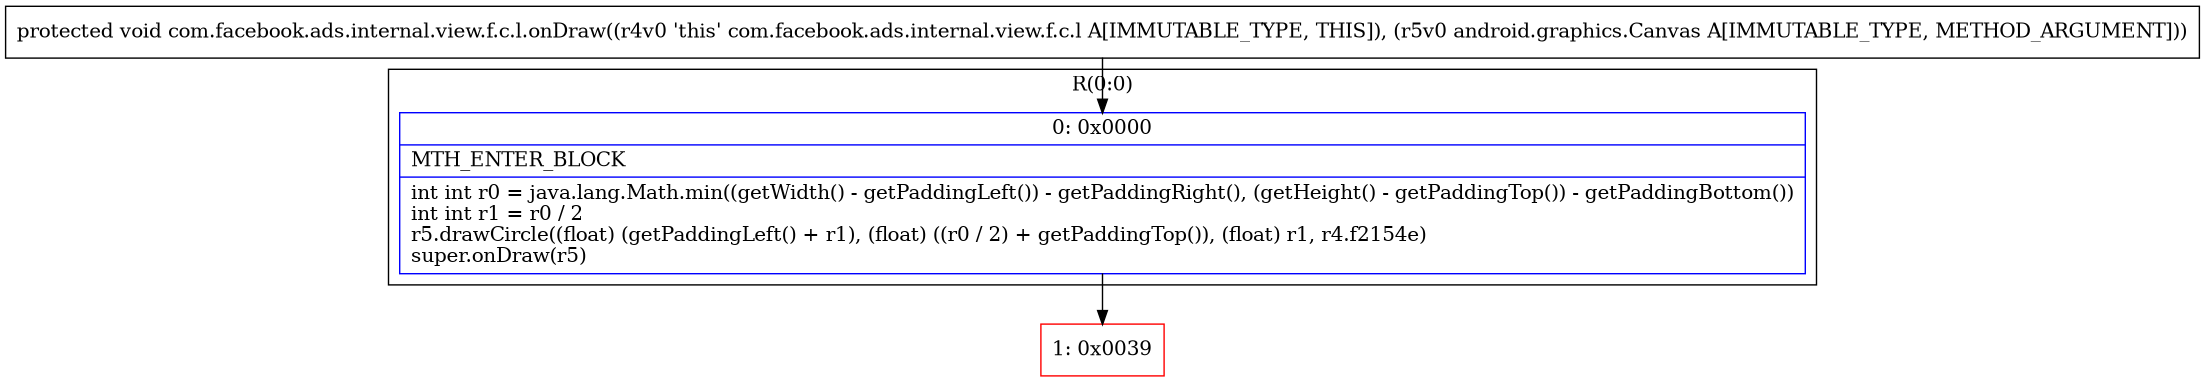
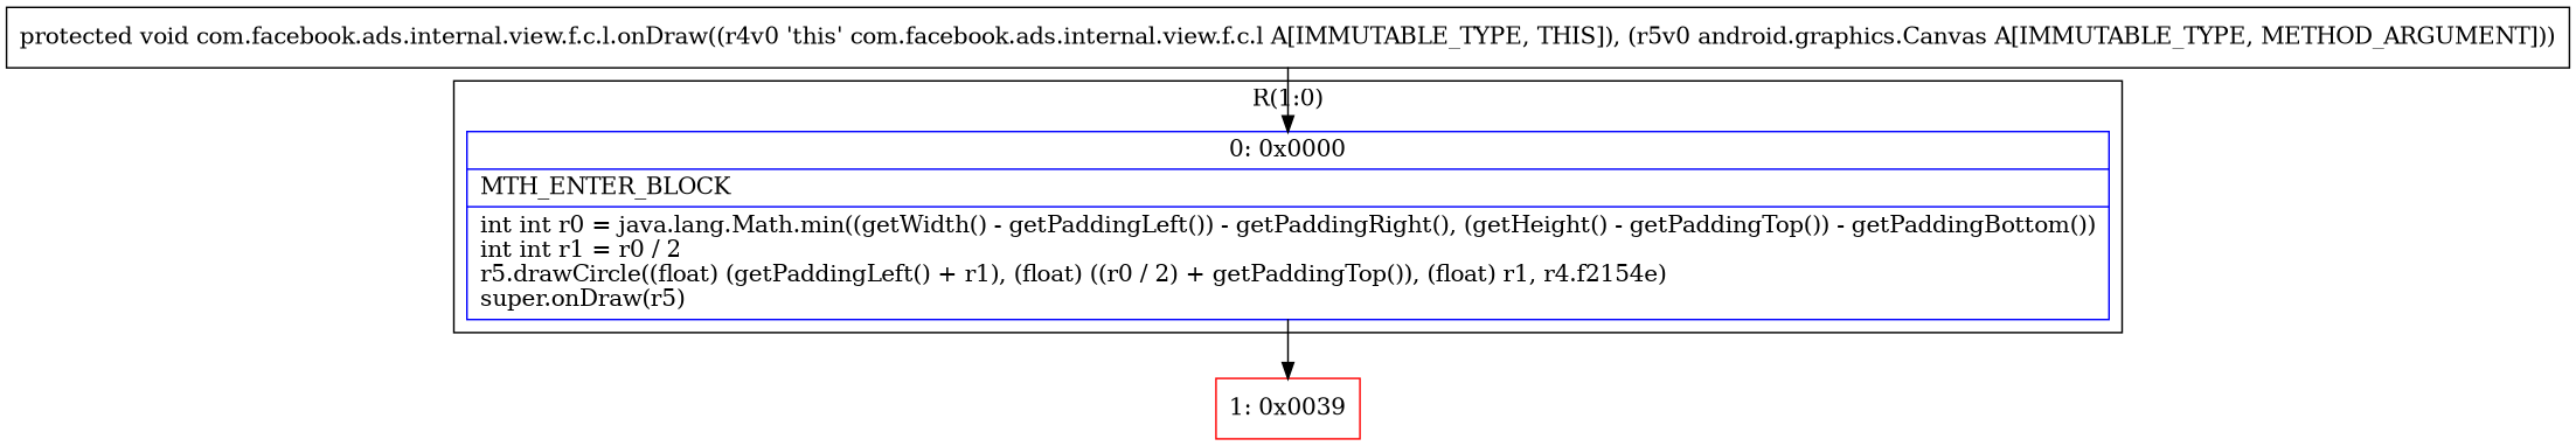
  digraph {
    node [shape=record]
    n1 [color=blue label="{0\:\ 0x0000|MTH_ENTER_BLOCK\l|int int r0 = java.lang.Math.min((getWidth() \- getPaddingLeft()) \- getPaddingRight(), (getHeight() \- getPaddingTop()) \- getPaddingBottom())\lint int r1 = r0 \/ 2\lr5.drawCircle((float) (getPaddingLeft() + r1), (float) ((r0 \/ 2) + getPaddingTop()), (float) r1, r4.f2154e)\lsuper.onDraw(r5)\l}"]
    n2 [color=red label="{1\:\ 0x0039}"]
    n3 [label="{protected void com.facebook.ads.internal.view.f.c.l.onDraw((r4v0 'this' com.facebook.ads.internal.view.f.c.l A[IMMUTABLE_TYPE, THIS]), (r5v0 android.graphics.Canvas A[IMMUTABLE_TYPE, METHOD_ARGUMENT])) }"]
    subgraph cluster_1 {
-     label="R(0:0)"
+     label="R(1:0)"
      n1
    }
    n1 -> n2
    n3 -> n1
  }
